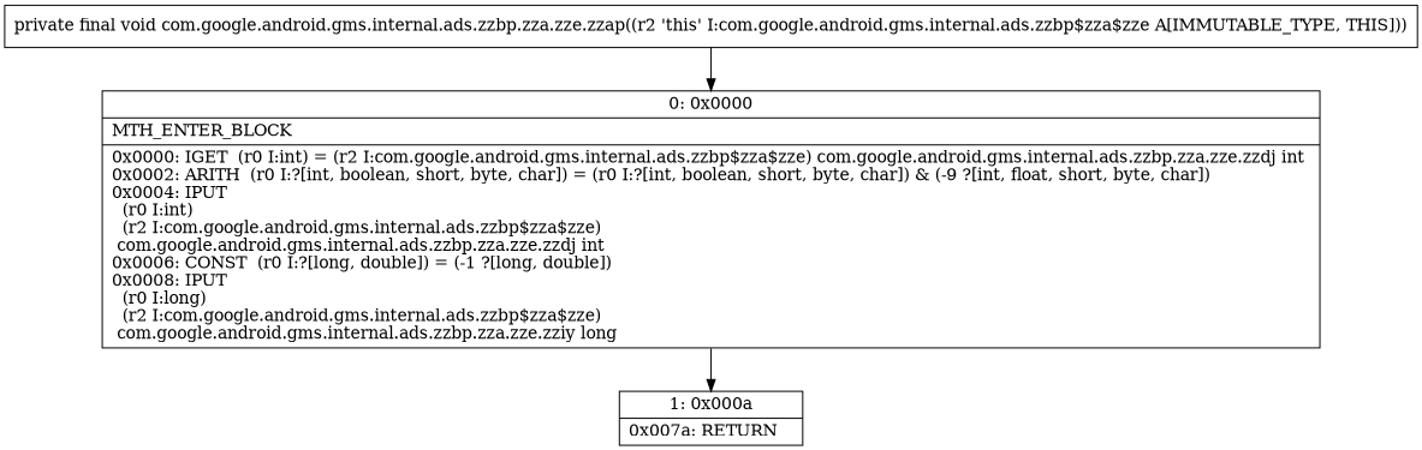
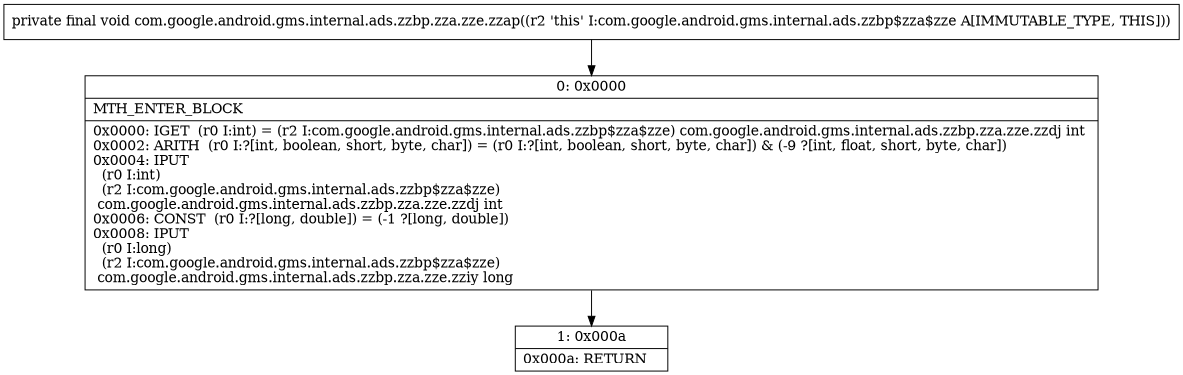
  digraph {
    node [shape=record]
    n1 [label="{0\:\ 0x0000|MTH_ENTER_BLOCK\l|0x0000: IGET  (r0 I:int) = (r2 I:com.google.android.gms.internal.ads.zzbp$zza$zze) com.google.android.gms.internal.ads.zzbp.zza.zze.zzdj int \l0x0002: ARITH  (r0 I:?[int, boolean, short, byte, char]) = (r0 I:?[int, boolean, short, byte, char]) & (\-9 ?[int, float, short, byte, char]) \l0x0004: IPUT  \l  (r0 I:int)\l  (r2 I:com.google.android.gms.internal.ads.zzbp$zza$zze)\l com.google.android.gms.internal.ads.zzbp.zza.zze.zzdj int \l0x0006: CONST  (r0 I:?[long, double]) = (\-1 ?[long, double]) \l0x0008: IPUT  \l  (r0 I:long)\l  (r2 I:com.google.android.gms.internal.ads.zzbp$zza$zze)\l com.google.android.gms.internal.ads.zzbp.zza.zze.zziy long \l}"]
-   n2 [label="{1\:\ 0x000a|0x007a: RETURN   \l}"]
+   n2 [label="{1\:\ 0x000a|0x000a: RETURN   \l}"]
    n3 [label="{private final void com.google.android.gms.internal.ads.zzbp.zza.zze.zzap((r2 'this' I:com.google.android.gms.internal.ads.zzbp$zza$zze A[IMMUTABLE_TYPE, THIS])) }"]
    n1 -> n2
    n3 -> n1
  }
